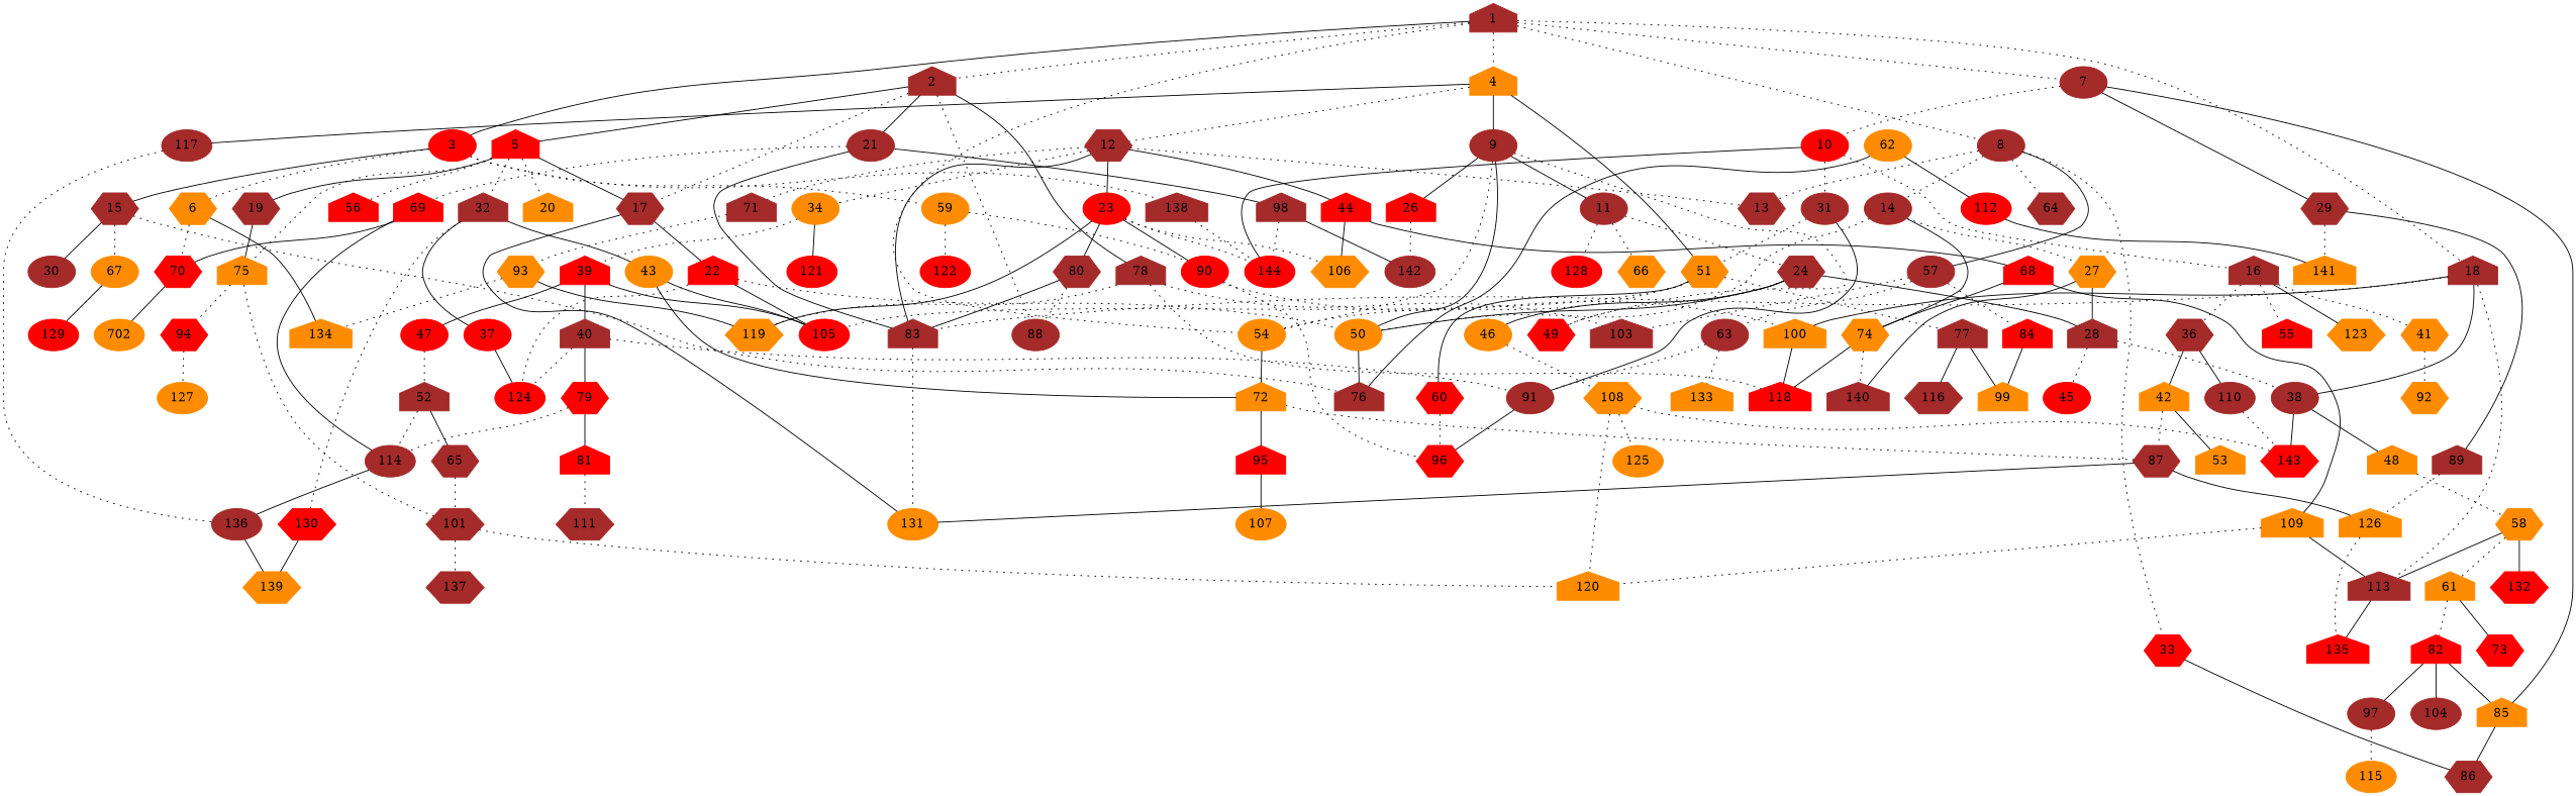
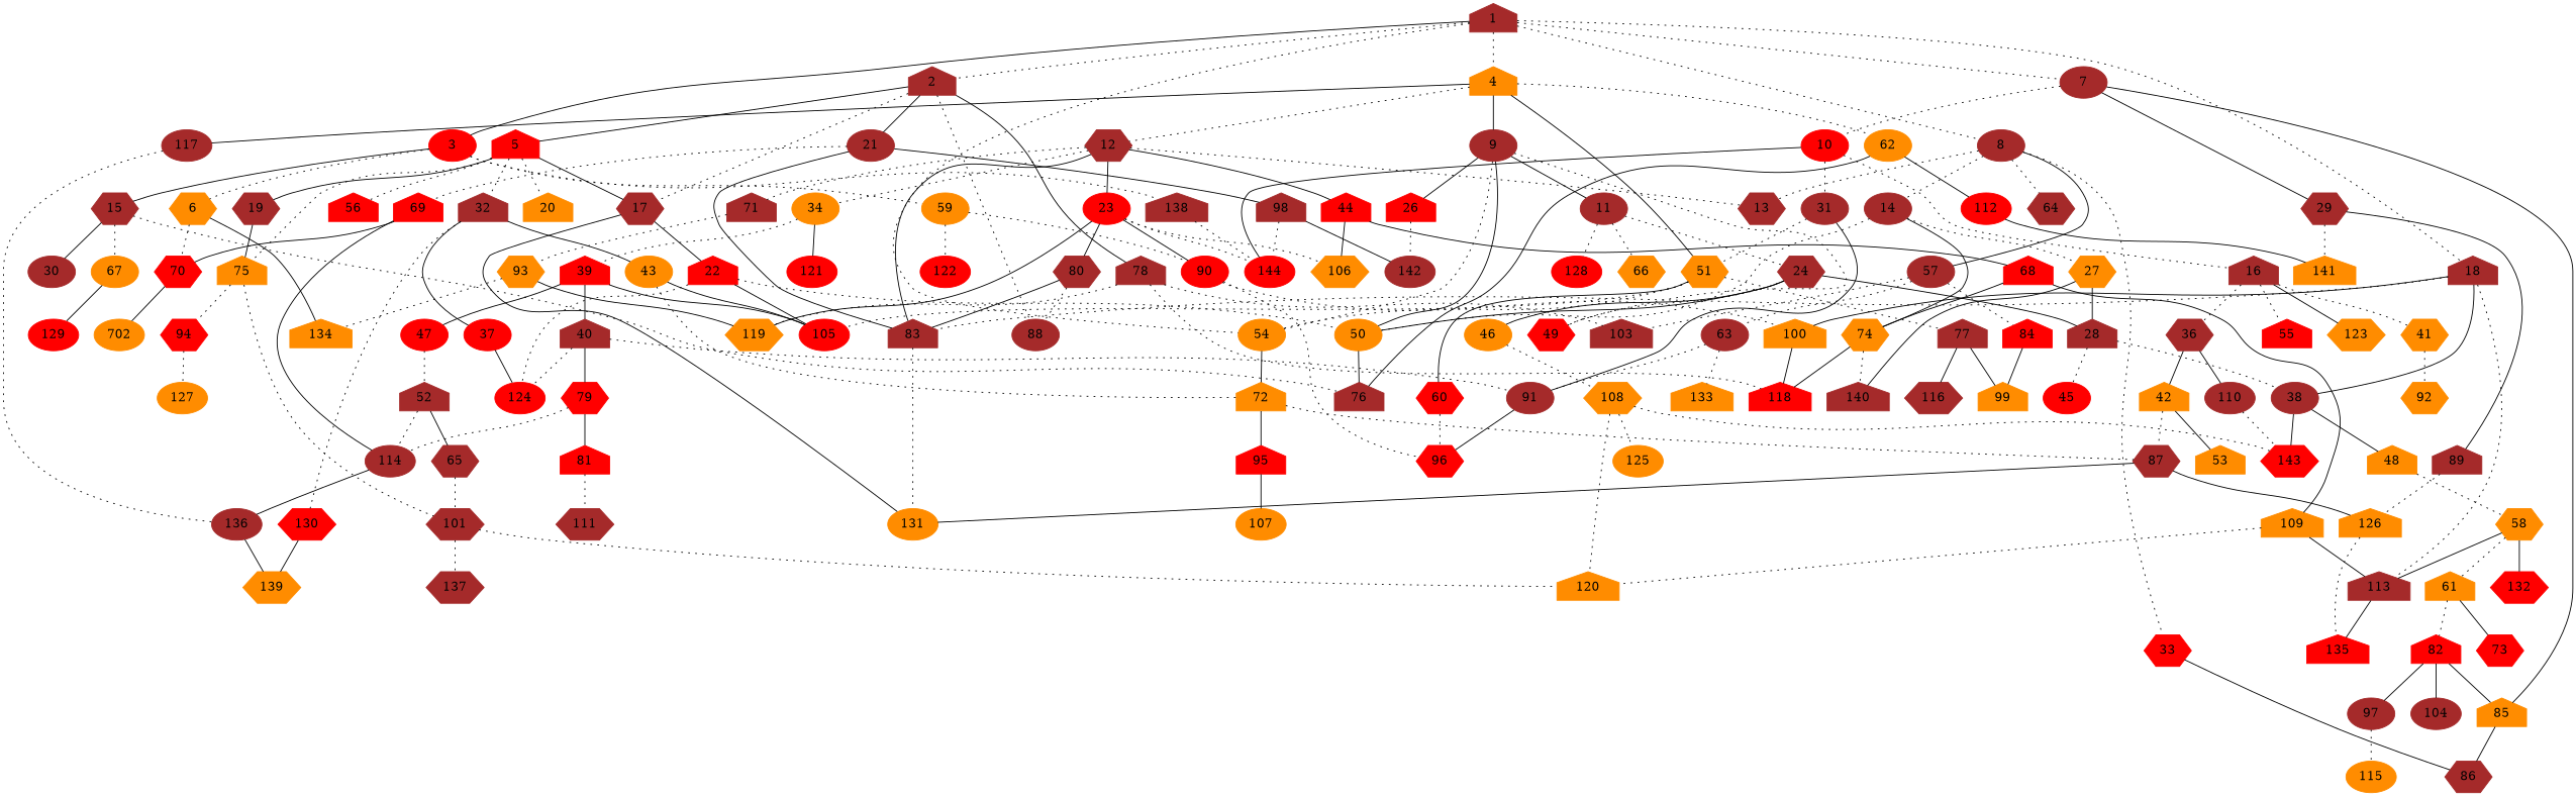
  graph {
    node [color=brown shape=house style=filled]
    edge [style=dotted]
    1
    2
    3 [color=red shape=ellipse]
    4 [color=darkorange]
    7 [shape=ellipse]
    8 [shape=ellipse]
    18
    54 [color=darkorange shape=ellipse]
    5 [color=red]
    17 [shape=hexagon]
    21 [shape=ellipse]
    78
    88 [shape=ellipse]
    6 [color=darkorange shape=hexagon]
    15 [shape=hexagon]
    59 [color=darkorange shape=ellipse]
    138
    9 [shape=ellipse]
    12 [shape=hexagon]
    51 [color=darkorange shape=hexagon]
    62 [color=darkorange shape=ellipse]
    117 [shape=ellipse]
    10 [color=red shape=ellipse]
    29 [shape=hexagon]
    85 [color=darkorange]
    13 [shape=hexagon]
    14 [shape=ellipse]
    33 [color=red shape=hexagon]
    57 [shape=ellipse]
    64 [shape=hexagon]
    83
    38 [shape=ellipse]
    100 [color=darkorange]
    113
    72 [color=darkorange]
    19 [shape=hexagon]
    20 [color=darkorange]
    32
    56 [color=red]
    75 [color=darkorange]
    22 [color=red]
    131 [color=darkorange shape=ellipse]
    69 [color=red]
    98
    119 [color=darkorange shape=hexagon]
    103
    118 [color=red]
    70 [color=red shape=hexagon]
    134 [color=darkorange]
    30 [shape=ellipse]
    67 [color=darkorange shape=ellipse]
    76
    90 [color=red shape=ellipse]
    122 [color=red shape=ellipse]
    144 [color=red shape=ellipse]
    11 [shape=ellipse]
    26 [color=red]
    49 [color=red shape=hexagon]
    50 [color=darkorange shape=ellipse]
    23 [color=red shape=ellipse]
    34 [color=darkorange shape=ellipse]
    44 [color=red]
    71
    105 [color=red shape=ellipse]
    60 [color=red shape=hexagon]
    77
    112 [color=red shape=ellipse]
    136 [shape=ellipse]
    37 [color=red shape=ellipse]
    43 [color=darkorange shape=ellipse]
    130 [color=red shape=hexagon]
    101 [shape=hexagon]
    94 [color=red shape=hexagon]
    n74 [color=darkorange label=702 shape=ellipse]
    16
    31 [shape=ellipse]
    89
    141 [color=darkorange]
    86 [shape=hexagon]
    27 [color=darkorange shape=hexagon]
    74 [color=darkorange shape=hexagon]
    63 [shape=ellipse]
    84 [color=red]
    24 [shape=hexagon]
    66 [color=darkorange shape=hexagon]
    128 [color=red shape=ellipse]
    142 [shape=ellipse]
    36 [shape=hexagon]
    41 [color=darkorange shape=hexagon]
    55 [color=red]
    123 [color=darkorange shape=hexagon]
    91 [shape=ellipse]
    28
    46 [color=darkorange shape=ellipse]
    80 [shape=hexagon]
    106 [color=darkorange shape=hexagon]
    39 [color=red]
    121 [color=red shape=ellipse]
    68 [color=red]
    93 [color=darkorange shape=hexagon]
    140
    129 [color=red shape=ellipse]
    42 [color=darkorange]
    110 [shape=ellipse]
    92 [color=darkorange shape=hexagon]
    124 [color=red shape=ellipse]
    48 [color=darkorange]
    143 [color=red shape=hexagon]
    135 [color=red]
    114 [shape=ellipse]
    96 [color=red shape=hexagon]
    45 [color=red shape=ellipse]
    108 [color=darkorange shape=hexagon]
    127 [color=darkorange shape=ellipse]
    87 [shape=hexagon]
    95 [color=red]
    126 [color=darkorange]
    139 [color=darkorange shape=hexagon]
    40
    47 [color=red shape=ellipse]
    53 [color=darkorange]
    58 [color=darkorange shape=hexagon]
    79 [color=red shape=hexagon]
    52
    81 [color=red]
    109 [color=darkorange]
    120 [color=darkorange]
    125 [color=darkorange shape=ellipse]
    65 [shape=hexagon]
    61 [color=darkorange]
    132 [color=red shape=hexagon]
    99 [color=darkorange]
    116 [shape=hexagon]
    133 [color=darkorange]
    73 [color=red shape=hexagon]
    82 [color=red]
    97 [shape=ellipse]
    104 [shape=ellipse]
    137 [shape=hexagon]
    107 [color=darkorange shape=ellipse]
    111 [shape=hexagon]
    115 [color=darkorange shape=ellipse]
    1 -- 2
    1 -- 3 [style=solid]
    1 -- 4
    1 -- 7
    1 -- 8
    1 -- 18
    1 -- 54
    2 -- 5 [style=solid]
    2 -- 17
    2 -- 21 [style=solid]
    2 -- 78 [style=solid]
    2 -- 88
    3 -- 6
    3 -- 15 [style=solid]
    3 -- 59
    3 -- 138
    4 -- 9 [style=solid]
    4 -- 12
    4 -- 51 [style=solid]
+   4 -- 62
    4 -- 117 [style=solid]
    7 -- 10
    7 -- 29 [style=solid]
    7 -- 85 [style=solid]
    8 -- 13
    8 -- 14
    8 -- 33
    8 -- 57 [style=solid]
    8 -- 64
    18 -- 83
    18 -- 38 [style=solid]
    18 -- 100 [style=solid]
    18 -- 113
    54 -- 72 [style=solid]
    5 -- 17 [style=solid]
    5 -- 19 [style=solid]
    5 -- 20
    5 -- 32
    5 -- 56
    5 -- 75
    17 -- 22 [style=solid]
    17 -- 131 [style=solid]
    21 -- 83 [style=solid]
    21 -- 69
    21 -- 98 [style=solid]
    78 -- 119
    78 -- 103
    78 -- 118
    6 -- 70
    6 -- 134 [style=solid]
    15 -- 30 [style=solid]
    15 -- 67
    15 -- 76
    59 -- 90
    59 -- 122
    138 -- 144
    9 -- 54
    9 -- 11 [style=solid]
    9 -- 26 [style=solid]
    9 -- 49
    9 -- 50 [style=solid]
    12 -- 13
    12 -- 83 [style=solid]
    12 -- 23 [style=solid]
    12 -- 34
    12 -- 44 [style=solid]
    12 -- 71
    51 -- 54
    51 -- 105
    51 -- 60 [style=solid]
    51 -- 77
    62 -- 76 [style=solid]
    62 -- 112 [style=solid]
    117 -- 136
    10 -- 144 [style=solid]
    10 -- 16
    10 -- 31
    29 -- 89 [style=solid]
    29 -- 141
    85 -- 86 [style=solid]
    14 -- 50
    14 -- 27
    14 -- 74 [style=solid]
    33 -- 86 [style=solid]
    57 -- 103
    57 -- 63
    57 -- 84
    83 -- 131
    38 -- 48 [style=solid]
    38 -- 143 [style=solid]
    100 -- 118 [style=solid]
    113 -- 135 [style=solid]
    72 -- 87
    72 -- 95 [style=solid]
    19 -- 75 [style=solid]
    32 -- 37 [style=solid]
    32 -- 43 [style=solid]
    32 -- 130
    75 -- 101
    75 -- 94
    22 -- 50
    22 -- 105 [style=solid]
    22 -- 124
    69 -- 70 [style=solid]
    69 -- 114 [style=solid]
    98 -- 144
    98 -- 142 [style=solid]
    70 -- n74 [style=solid]
    67 -- 129 [style=solid]
    90 -- 100
    90 -- 96
    11 -- 24
    11 -- 66
    11 -- 128
    26 -- 142
    50 -- 76 [style=solid]
    23 -- 119 [style=solid]
    23 -- 90 [style=solid]
    23 -- 144
    23 -- 80 [style=solid]
    23 -- 106
    34 -- 39
    34 -- 121 [style=solid]
    44 -- 106 [style=solid]
    44 -- 68 [style=solid]
    71 -- 93
    60 -- 96
    77 -- 99 [style=solid]
    77 -- 116 [style=solid]
    112 -- 141 [style=solid]
    136 -- 139 [style=solid]
    37 -- 124 [style=solid]
-   43 -- 72 [style=solid]
+   43 -- 72
    43 -- 105 [style=solid]
    130 -- 139 [style=solid]
    101 -- 120
    101 -- 137
    94 -- 127
    16 -- 36
    16 -- 41
    16 -- 55
    16 -- 123 [style=solid]
    31 -- 51
    31 -- 91 [style=solid]
    89 -- 126
    27 -- 28 [style=solid]
    27 -- 140 [style=solid]
    74 -- 118 [style=solid]
    74 -- 140
    63 -- 91
    63 -- 133
    84 -- 99 [style=solid]
    24 -- 49
    24 -- 50 [style=solid]
    24 -- 28 [style=solid]
    24 -- 46 [style=solid]
    36 -- 42 [style=solid]
    36 -- 110 [style=solid]
    41 -- 92
    91 -- 96 [style=solid]
    28 -- 38
    28 -- 45
    46 -- 108
    80 -- 88
    80 -- 83 [style=solid]
    39 -- 105 [style=solid]
    39 -- 40 [style=solid]
    39 -- 47 [style=solid]
    68 -- 74 [style=solid]
    68 -- 109 [style=solid]
    93 -- 119 [style=solid]
    93 -- 134
    42 -- 87
    42 -- 53 [style=solid]
    110 -- 143
    48 -- 58
    114 -- 136 [style=solid]
    108 -- 143
    108 -- 120
    108 -- 125
    87 -- 131 [style=solid]
    87 -- 126 [style=solid]
    95 -- 107 [style=solid]
    126 -- 135
    40 -- 91
    40 -- 124
    40 -- 79 [style=solid]
    47 -- 52
    58 -- 113 [style=solid]
    58 -- 61
    58 -- 132 [style=solid]
    79 -- 114
    79 -- 81 [style=solid]
    52 -- 114
    52 -- 65 [style=solid]
    81 -- 111
    109 -- 113 [style=solid]
    109 -- 120
    65 -- 101
    61 -- 73 [style=solid]
    61 -- 82
    82 -- 85 [style=solid]
    82 -- 97 [style=solid]
    82 -- 104 [style=solid]
    97 -- 115
  }
